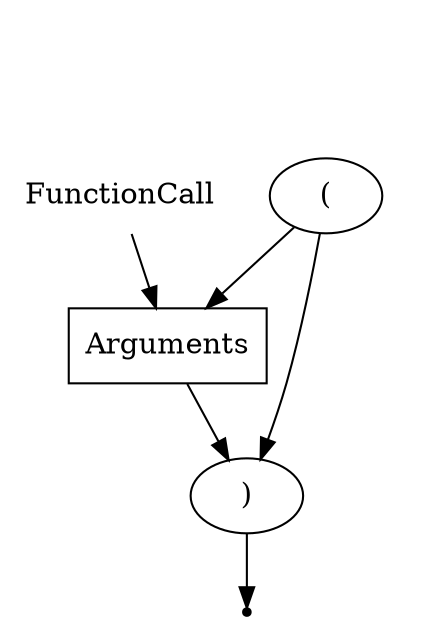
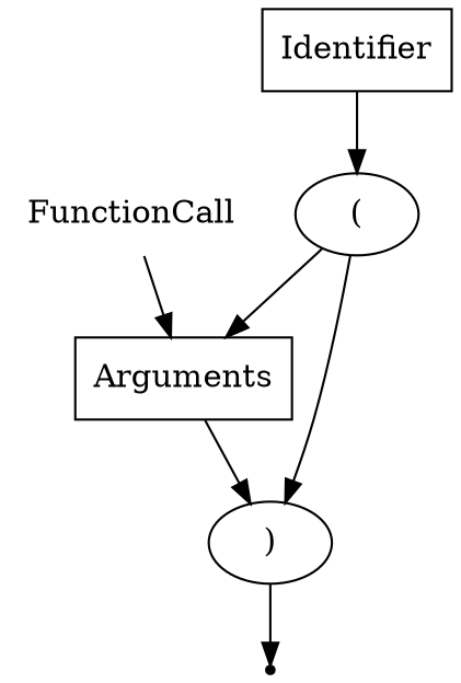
  digraph {
    node [shape=box]
    n1 [label=FunctionCall shape=plaintext]
    n2 [label=Arguments]
+   n3 [label=Identifier]
    n4 [label="(" shape=oval]
    n5 [label=")" shape=oval]
    end [shape=point]
    n1 -> n2
    n2 -> n5
+   n3 -> n4
    n4 -> n2
    n4 -> n5
    n5 -> end
  }
